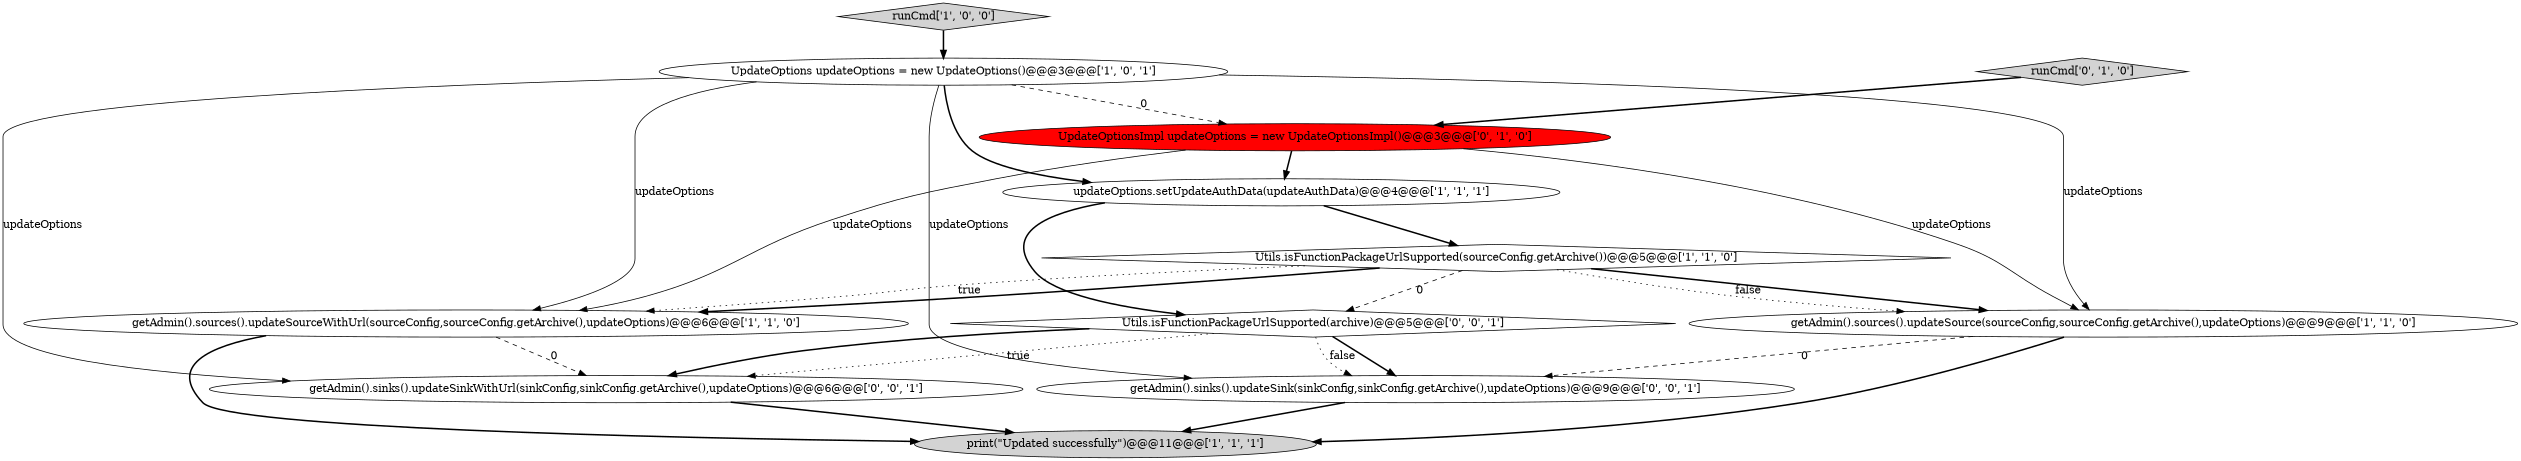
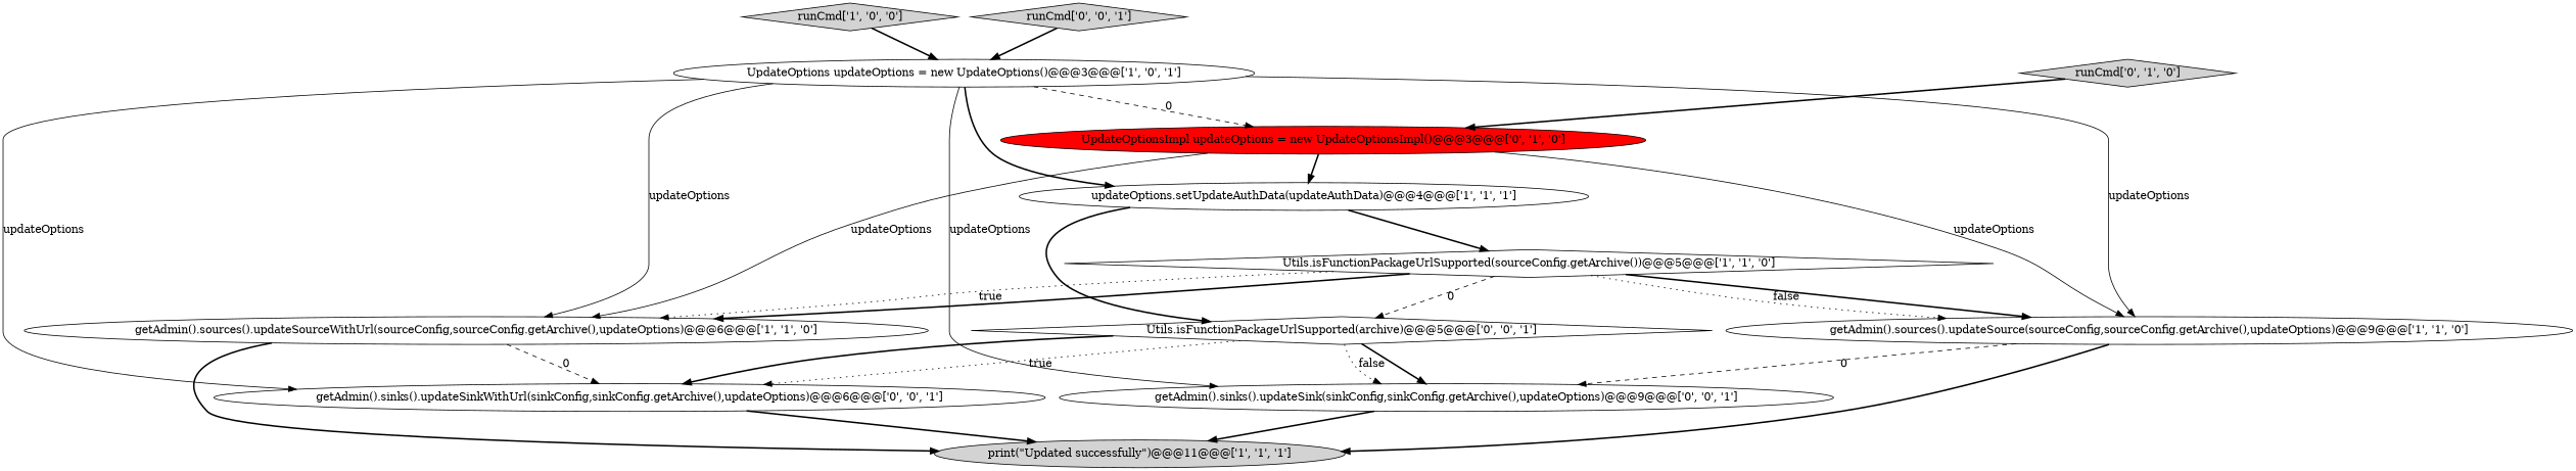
  digraph {
    node [fillcolor=white shape=ellipse style=filled]
    edge [style=bold]
    n1 [fillcolor=lightgray label="runCmd['0', '1', '0']" shape=diamond]
    n2 [fillcolor=red label="UpdateOptionsImpl updateOptions = new UpdateOptionsImpl()@@@3@@@['0', '1', '0']"]
    n3 [label="getAdmin().sources().updateSourceWithUrl(sourceConfig,sourceConfig.getArchive(),updateOptions)@@@6@@@['1', '1', '0']"]
    n4 [label="getAdmin().sinks().updateSinkWithUrl(sinkConfig,sinkConfig.getArchive(),updateOptions)@@@6@@@['0', '0', '1']"]
    n5 [fillcolor=lightgray label="print(\"Updated successfully\")@@@11@@@['1', '1', '1']"]
    n6 [label="Utils.isFunctionPackageUrlSupported(sourceConfig.getArchive())@@@5@@@['1', '1', '0']" shape=diamond]
    n7 [label="getAdmin().sources().updateSource(sourceConfig,sourceConfig.getArchive(),updateOptions)@@@9@@@['1', '1', '0']"]
    n8 [label="Utils.isFunctionPackageUrlSupported(archive)@@@5@@@['0', '0', '1']" shape=diamond]
    n9 [label="updateOptions.setUpdateAuthData(updateAuthData)@@@4@@@['1', '1', '1']"]
    n10 [label="UpdateOptions updateOptions = new UpdateOptions()@@@3@@@['1', '0', '1']"]
    n11 [label="getAdmin().sinks().updateSink(sinkConfig,sinkConfig.getArchive(),updateOptions)@@@9@@@['0', '0', '1']"]
    n12 [fillcolor=lightgray label="runCmd['1', '0', '0']" shape=diamond]
+   n13 [fillcolor=lightgray label="runCmd['0', '0', '1']" shape=diamond]
    n1 -> n2
    n2 -> n3 [label=updateOptions style=solid]
    n2 -> n7 [label=updateOptions style=solid]
    n2 -> n9
    n3 -> n4 [label=0 style=dashed]
    n3 -> n5
    n4 -> n5
    n6 -> n3
    n6 -> n3 [label=true style=dotted]
    n6 -> n7
    n6 -> n7 [label=false style=dotted]
    n6 -> n8 [label=0 style=dashed]
    n7 -> n5
    n7 -> n11 [label=0 style=dashed]
    n8 -> n4
    n8 -> n4 [label=true style=dotted]
    n8 -> n11
    n8 -> n11 [label=false style=dotted]
    n9 -> n6
    n9 -> n8
    n10 -> n2 [label=0 style=dashed]
    n10 -> n3 [label=updateOptions style=solid]
    n10 -> n4 [label=updateOptions style=solid]
    n10 -> n7 [label=updateOptions style=solid]
    n10 -> n9
    n10 -> n11 [label=updateOptions style=solid]
    n11 -> n5
    n12 -> n10
+   n13 -> n10
  }
